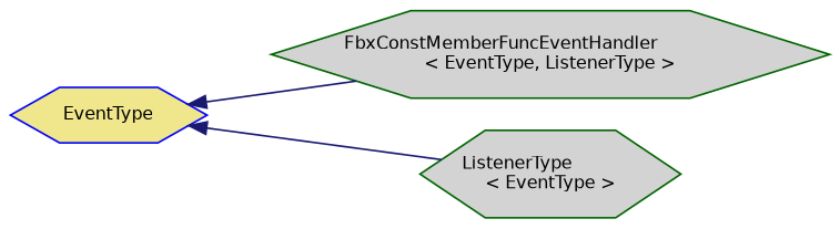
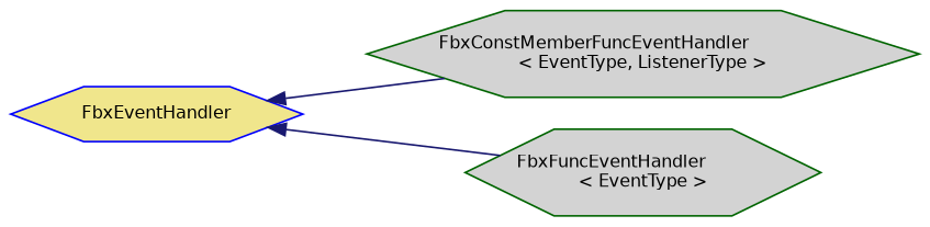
  digraph {
    rankdir=LR
    node [color=darkgreen fillcolor=lightgrey fontname=Helvetica fontsize=10 shape=hexagon style=filled]
    edge [color=midnightblue dir=back fontname=Helvetica fontsize=10 labelfontname=Helvetica labelfontsize=10 style=solid]
-   n1 [color=blue fillcolor=khaki fontcolor=black height=0.2 label=EventType width=0.4]
+   n1 [color=blue fillcolor=khaki fontcolor=black height=0.2 label=FbxEventHandler width=0.4]
    n2 [height=0.2 label="FbxConstMemberFuncEventHandler\l\< EventType, ListenerType \>" width=0.4]
-   n3 [height=0.2 label="ListenerType\l\< EventType \>" width=0.4]
+   n3 [height=0.2 label="FbxFuncEventHandler\l\< EventType \>" width=0.4]
    n1 -> n2
    n1 -> n3
  }
